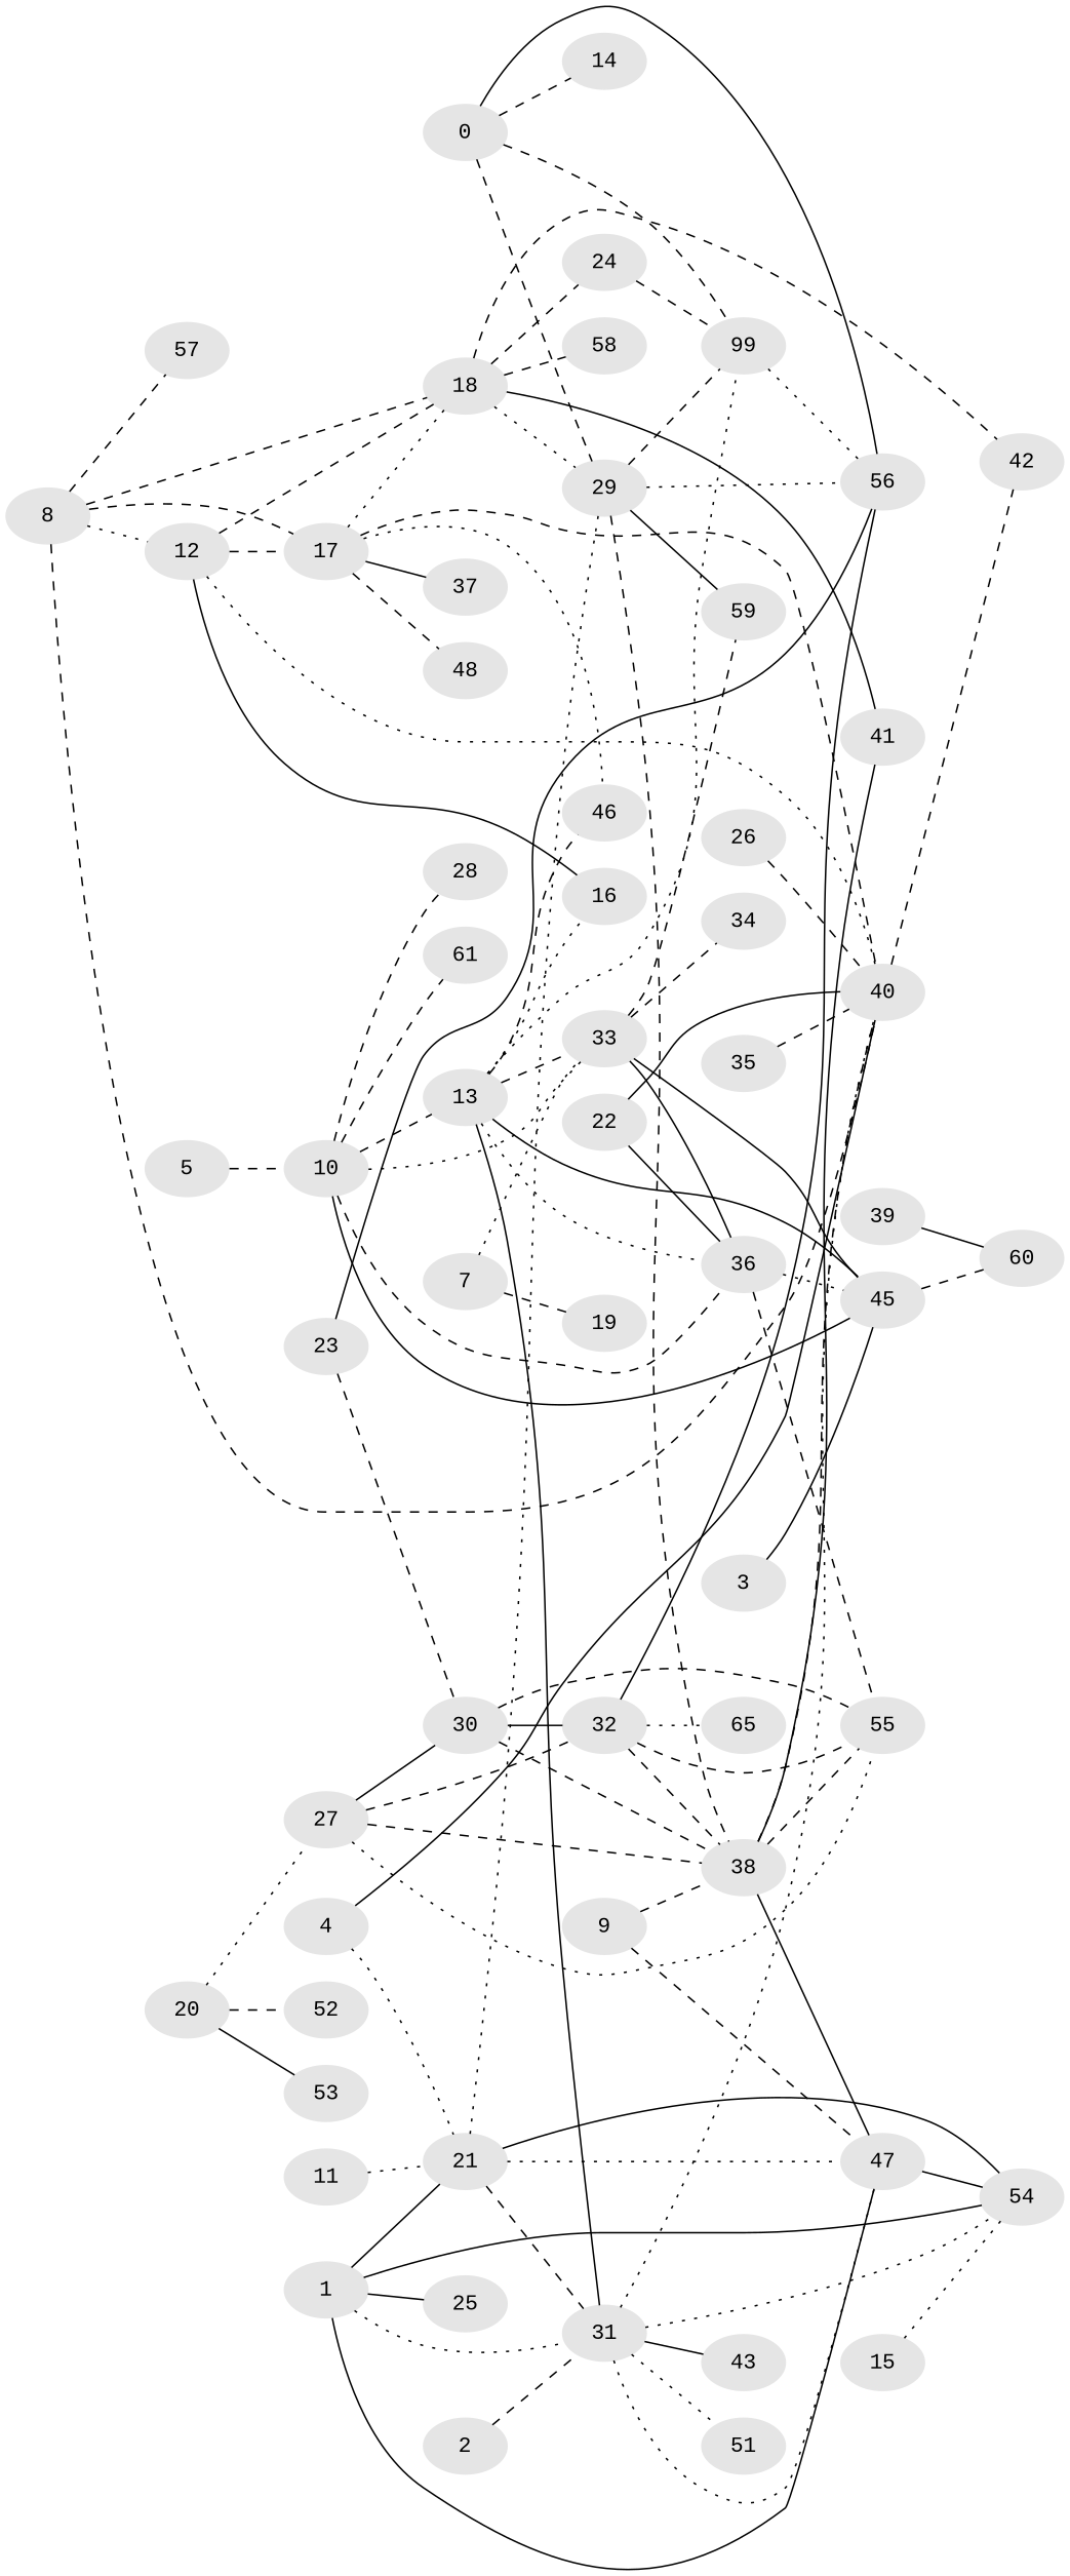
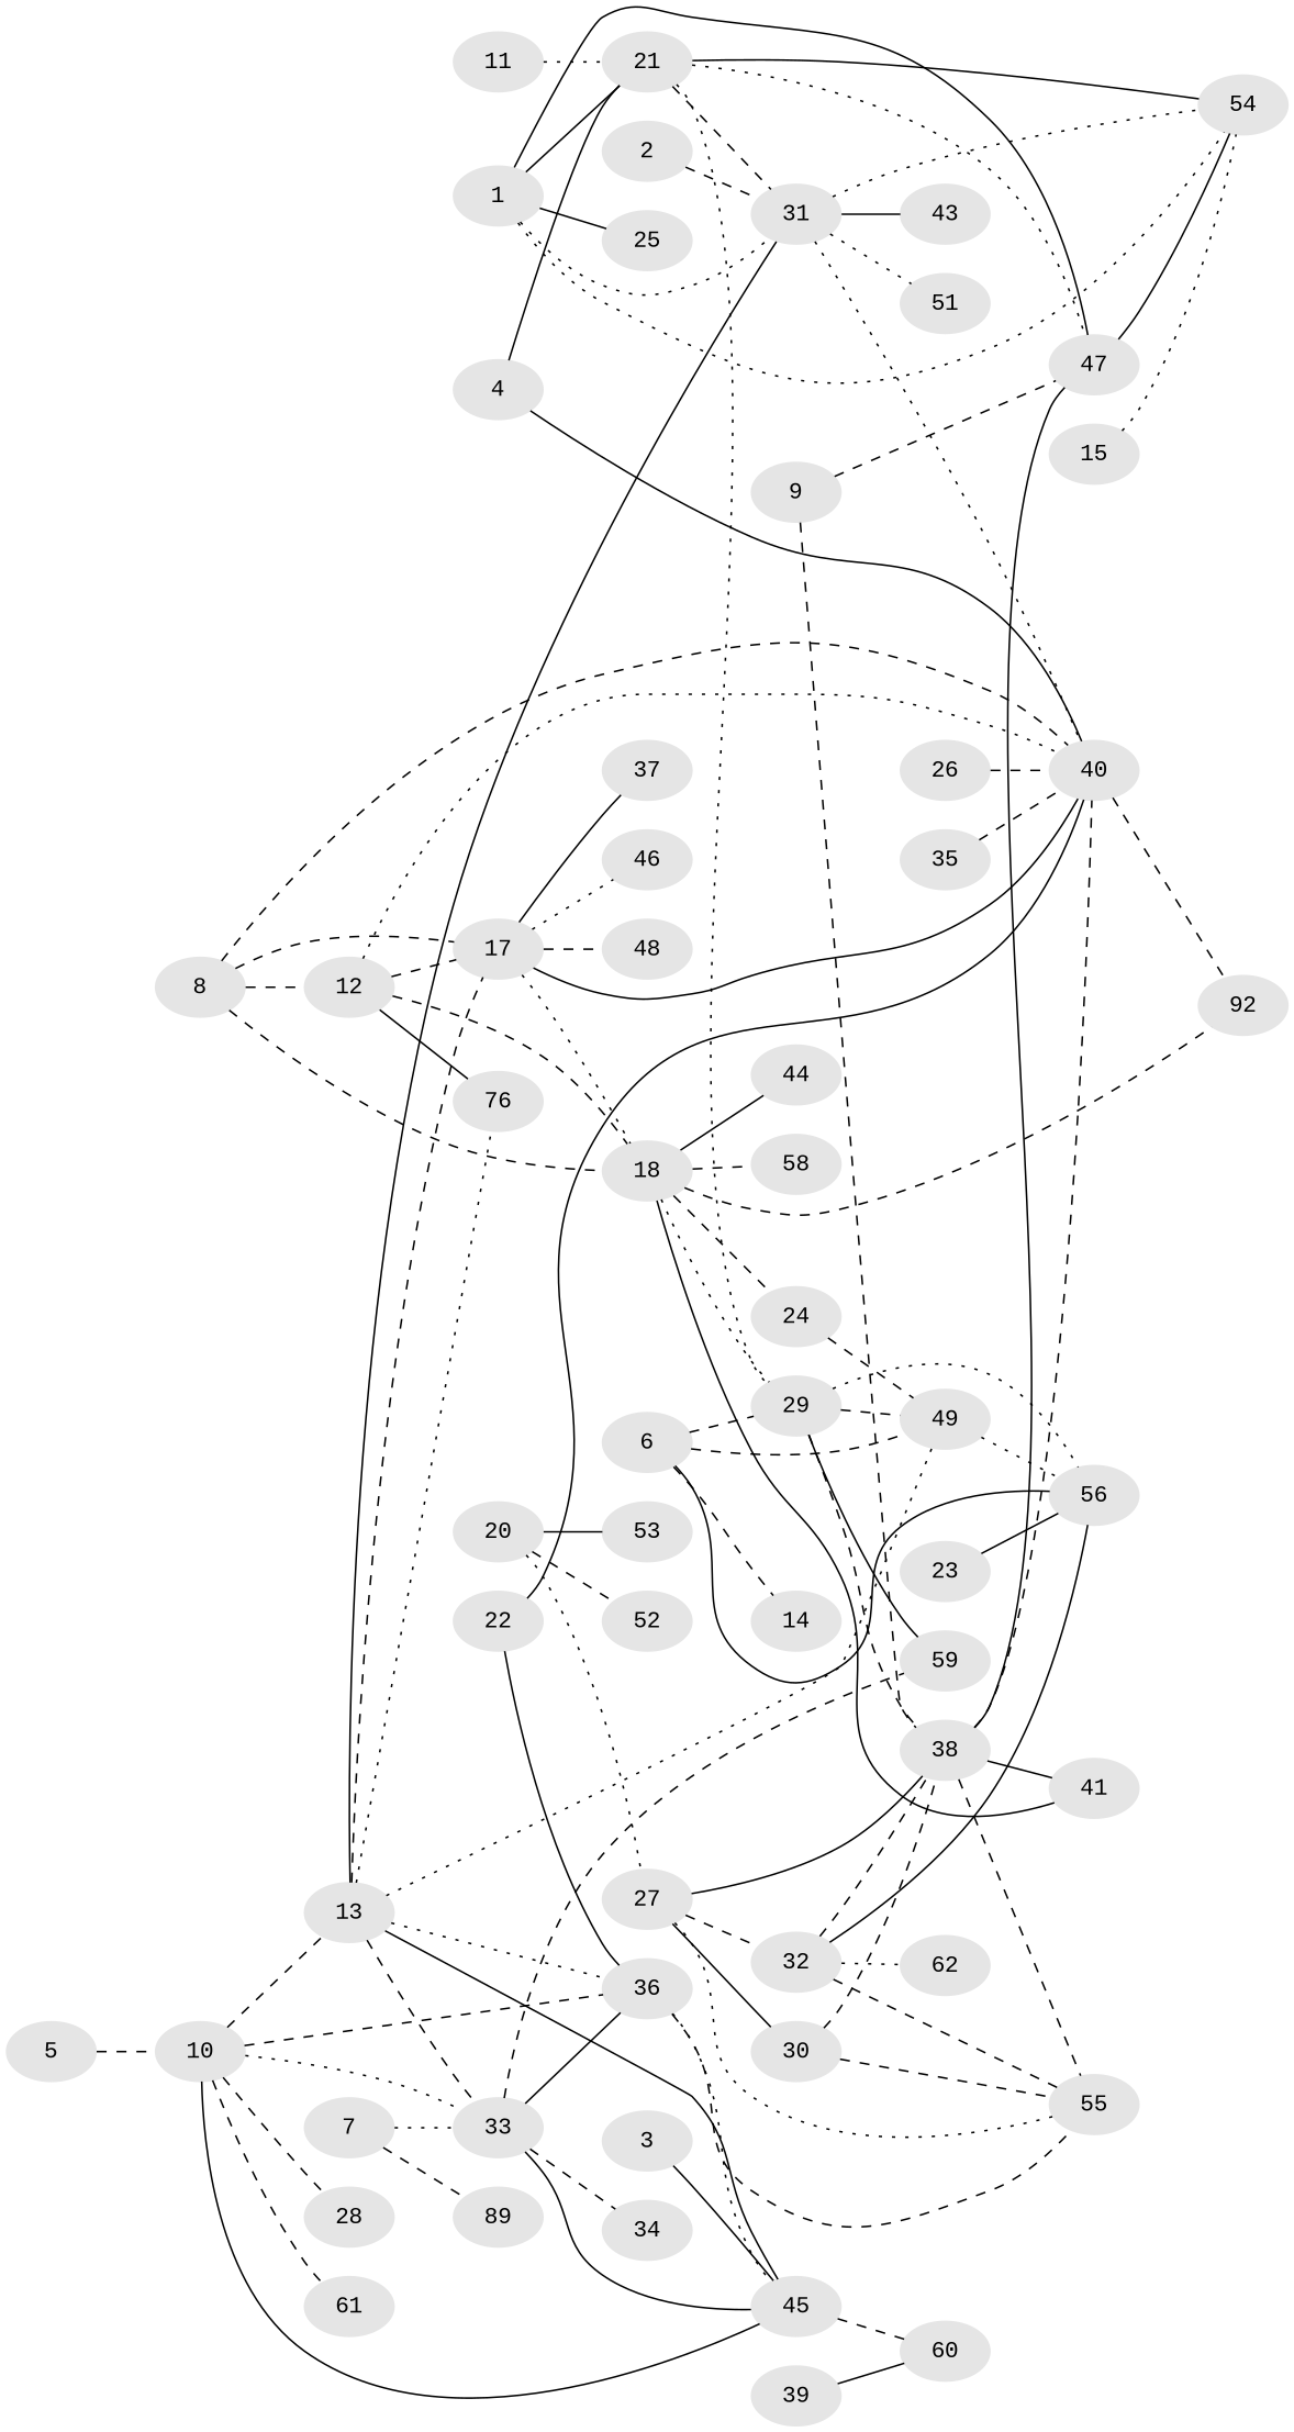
  graph {
    fontname="Liberation Mono"
    rankdir=LR
    node [color=gray90 fontname="Liberation Mono" style=filled]
    edge [fontname="Liberation Mono" style=dashed weight=1.0]
    1
    21
    25
    31
    47
    54
    29
    40
    43
    51
    2
    3
    45
    60
    4
-   42
+   42 [label=92]
    5
    10
    33
    13
    28
    36
    61
-   6 [label=0]
+   6
    14
-   49 [label=99]
+   49
    56
    38
    59
    7
-   19
+   19 [label=89]
    34
    8
    12
    17
    18
-   57
-   16
+   16 [label=76]
    37
    46
    48
    24
    41
+   44
    58
    9
    55
    11
    15
    20
    27
    52
    53
    30
    32
    22
    23
    26
-   62 [label=65]
+   62
    35
    39
    1 -- 21 [style=solid weight=2.0]
    1 -- 25 [style=solid]
    1 -- 31 [style=dotted]
    1 -- 47 [style=solid]
-   1 -- 54 [style=solid]
+   1 -- 54 [style=dotted]
    21 -- 31 [weight=2.0]
    21 -- 47 [style=dotted weight=2.0]
    21 -- 54 [style=solid weight=2.0]
    21 -- 29 [style=dotted]
-   31 -- 47 [style=dotted]
    31 -- 54 [style=dotted]
    31 -- 40 [style=dotted]
    31 -- 43 [style=solid]
    31 -- 51 [style=dotted]
    47 -- 54 [style=solid]
    29 -- 49 [weight=2.0]
    29 -- 56 [style=dotted weight=2.0]
    29 -- 38
    29 -- 59 [style=solid]
    40 -- 42
    2 -- 31
    3 -- 45 [style=solid]
    45 -- 60
-   4 -- 21 [style=dotted]
+   4 -- 21 [style=solid]
    4 -- 40 [style=solid]
    5 -- 10
    10 -- 45 [style=solid weight=2.0]
    10 -- 33 [style=dotted weight=2.0]
    10 -- 13 [weight=2.0]
    10 -- 28
    10 -- 36 [weight=2.0]
    10 -- 61
    33 -- 45 [style=solid]
    33 -- 36 [style=solid]
    33 -- 59
    33 -- 34
    13 -- 31 [style=solid]
    13 -- 45 [style=solid]
    13 -- 33
    13 -- 36 [style=dotted]
    13 -- 49 [style=dotted]
-   13 -- 46
+   13 -- 17
    13 -- 16 [style=dotted]
    36 -- 45 [style=dotted]
    36 -- 55
    6 -- 29 [weight=4.0]
    6 -- 14
    6 -- 49 [weight=2.0]
    6 -- 56 [style=solid weight=2.0]
    49 -- 56 [style=dotted]
    38 -- 47 [style=solid]
    38 -- 40
    38 -- 41 [style=solid]
    38 -- 55
    7 -- 33 [style=dotted]
    7 -- 19
    8 -- 40
-   8 -- 12 [style=dotted weight=2.0]
+   8 -- 12 [weight=2.0]
    8 -- 17
    8 -- 18
-   8 -- 57
    12 -- 40 [style=dotted weight=2.0]
    12 -- 17 [weight=2.0]
    12 -- 18 [weight=2.0]
    12 -- 16 [style=solid]
-   17 -- 40
+   17 -- 40 [style=solid]
    17 -- 18 [style=dotted]
    17 -- 37 [style=solid]
    17 -- 46 [style=dotted]
    17 -- 48
    18 -- 29 [style=dotted]
    18 -- 42
    18 -- 24
    18 -- 41 [style=solid]
+   18 -- 44 [style=solid]
    18 -- 58
    24 -- 49
    9 -- 47
    9 -- 38
    11 -- 21 [style=dotted]
    15 -- 54 [style=dotted]
    20 -- 27 [style=dotted]
    20 -- 52
    20 -- 53 [style=solid]
-   27 -- 38
+   27 -- 38 [style=solid]
    27 -- 55 [style=dotted]
    27 -- 30 [style=solid weight=2.0]
    27 -- 32
    30 -- 38 [weight=2.0]
    30 -- 55 [weight=2.0]
-   30 -- 32 [style=solid weight=2.0]
    32 -- 56 [style=solid]
    32 -- 38
    32 -- 55
    32 -- 62 [style=dotted]
    22 -- 40 [style=solid]
    22 -- 36 [style=solid]
    23 -- 56 [style=solid]
-   23 -- 30
    26 -- 40
    35 -- 40
    39 -- 60 [style=solid]
  }
